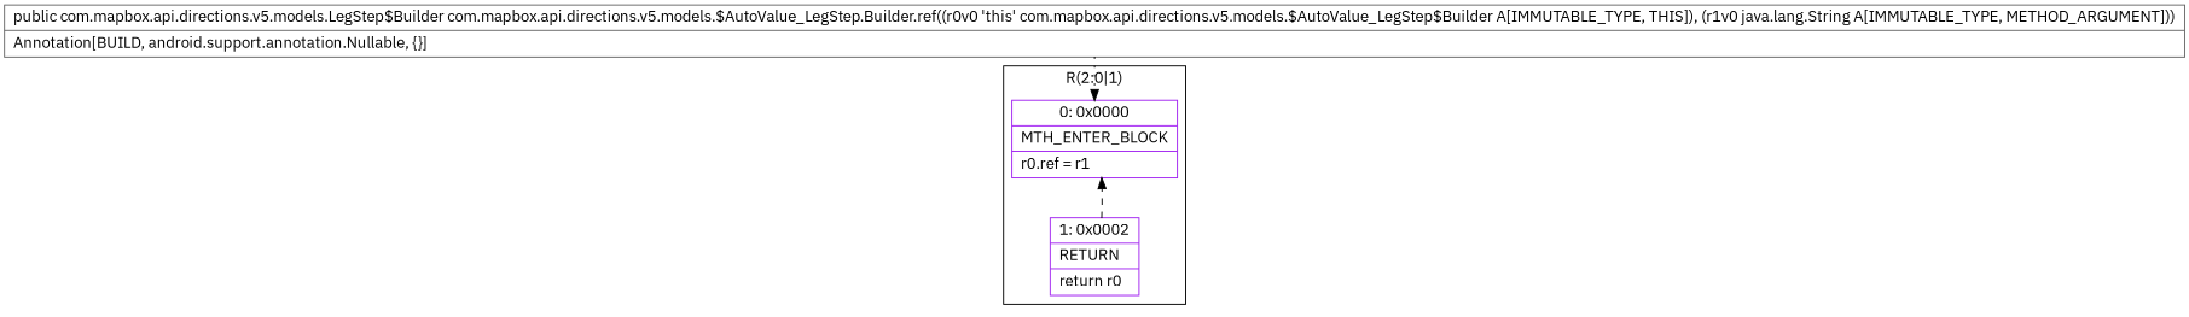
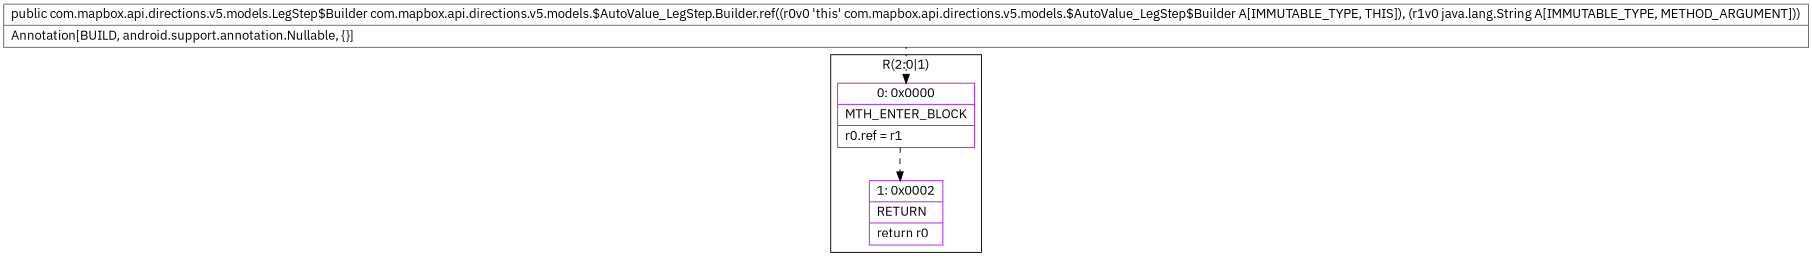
  digraph {
    fontname="IBM Plex Sans"
    node [color=purple shape=record fontname="IBM Plex Sans"]
    edge [fontname="IBM Plex Sans"]
    n1 [label="{0\:\ 0x0000|MTH_ENTER_BLOCK\l|r0.ref = r1\l}"]
    n2 [label="{1\:\ 0x0002|RETURN\l|return r0\l}"]
    n3 [label="{public com.mapbox.api.directions.v5.models.LegStep$Builder com.mapbox.api.directions.v5.models.$AutoValue_LegStep.Builder.ref((r0v0 'this' com.mapbox.api.directions.v5.models.$AutoValue_LegStep$Builder A[IMMUTABLE_TYPE, THIS]), (r1v0 java.lang.String A[IMMUTABLE_TYPE, METHOD_ARGUMENT]))  | Annotation[BUILD, android.support.annotation.Nullable, \{\}]\l}" color=gray40]
    subgraph cluster_1 {
      label="R(2:0|1)"
      n1
      n2
    }
-   n2 -> n1 [style=dashed]
+   n1 -> n2 [style=dashed]
    n3 -> n1 [style=dotted]
  }
